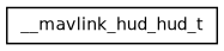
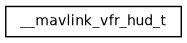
  digraph {
    rankdir=TB
-   n1 [color=black fillcolor=white fontname=Helvetica fontsize=10 height=0.2 label=__mavlink_hud_hud_t shape=record style=filled width=0.4]
+   n1 [color=black fillcolor=white fontname=Helvetica fontsize=10 height=0.2 label=__mavlink_vfr_hud_t shape=record style=filled width=0.4]
  }
